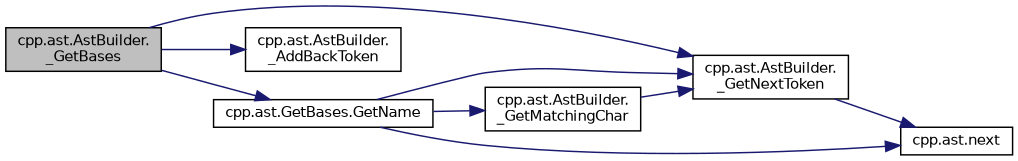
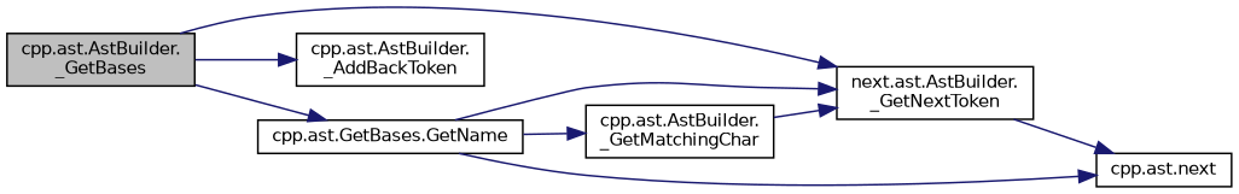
  digraph {
    rankdir=LR
    node [color=black fillcolor=white fontname=Helvetica fontsize=10 shape=record style=filled]
    edge [color=midnightblue fontname=Helvetica fontsize=10 labelfontname=Helvetica labelfontsize=10 style=solid]
    n1 [fillcolor=grey75 fontcolor=black height=0.2 label="cpp.ast.AstBuilder.\l_GetBases" width=0.4]
-   n2 [height=0.2 label="cpp.ast.AstBuilder.\l_GetNextToken" width=0.4]
+   n2 [height=0.2 label="next.ast.AstBuilder.\l_GetNextToken" width=0.4]
    n3 [height=0.2 label="cpp.ast.AstBuilder.\l_AddBackToken" width=0.4]
    n4 [height=0.2 label="cpp.ast.GetBases.GetName" width=0.4]
    n5 [height=0.2 label="cpp.ast.next" width=0.4]
    n6 [height=0.2 label="cpp.ast.AstBuilder.\l_GetMatchingChar" width=0.4]
    n1 -> n2
    n1 -> n3
    n1 -> n4
    n2 -> n5
    n4 -> n2
    n4 -> n5
    n4 -> n6
    n6 -> n2
  }
